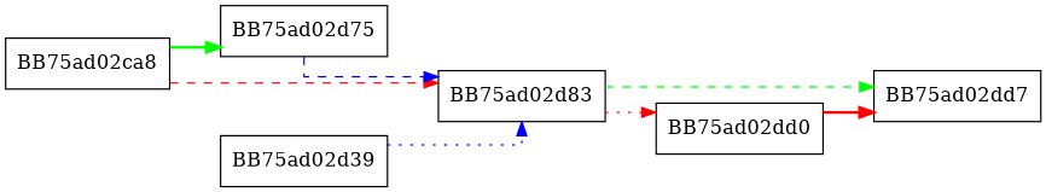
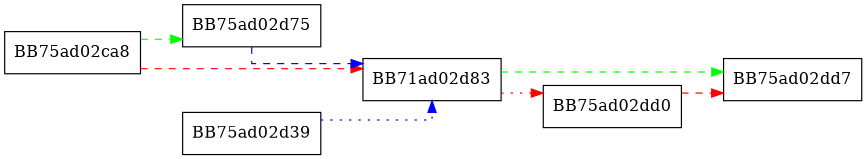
  digraph {
    rankdir=LR
    splines=ortho
    node [shape=box]
    edge [color=red style=dashed]
    BB75ad02ca8
    BB75ad02d75
-   BB75ad02d83
+   BB75ad02d83 [label=BB71ad02d83]
    BB75ad02d39
    BB75ad02dd7
    BB75ad02dd0
-   BB75ad02ca8 -> BB75ad02d75 [color=green style=bold]
+   BB75ad02ca8 -> BB75ad02d75 [color=green]
    BB75ad02ca8 -> BB75ad02d83
    BB75ad02d75 -> BB75ad02d83 [color=blue]
    BB75ad02d83 -> BB75ad02dd7 [color=green]
    BB75ad02d83 -> BB75ad02dd0 [style=dotted]
    BB75ad02d39 -> BB75ad02d83 [color=blue style=dotted]
-   BB75ad02dd0 -> BB75ad02dd7 [style=bold]
+   BB75ad02dd0 -> BB75ad02dd7
  }
